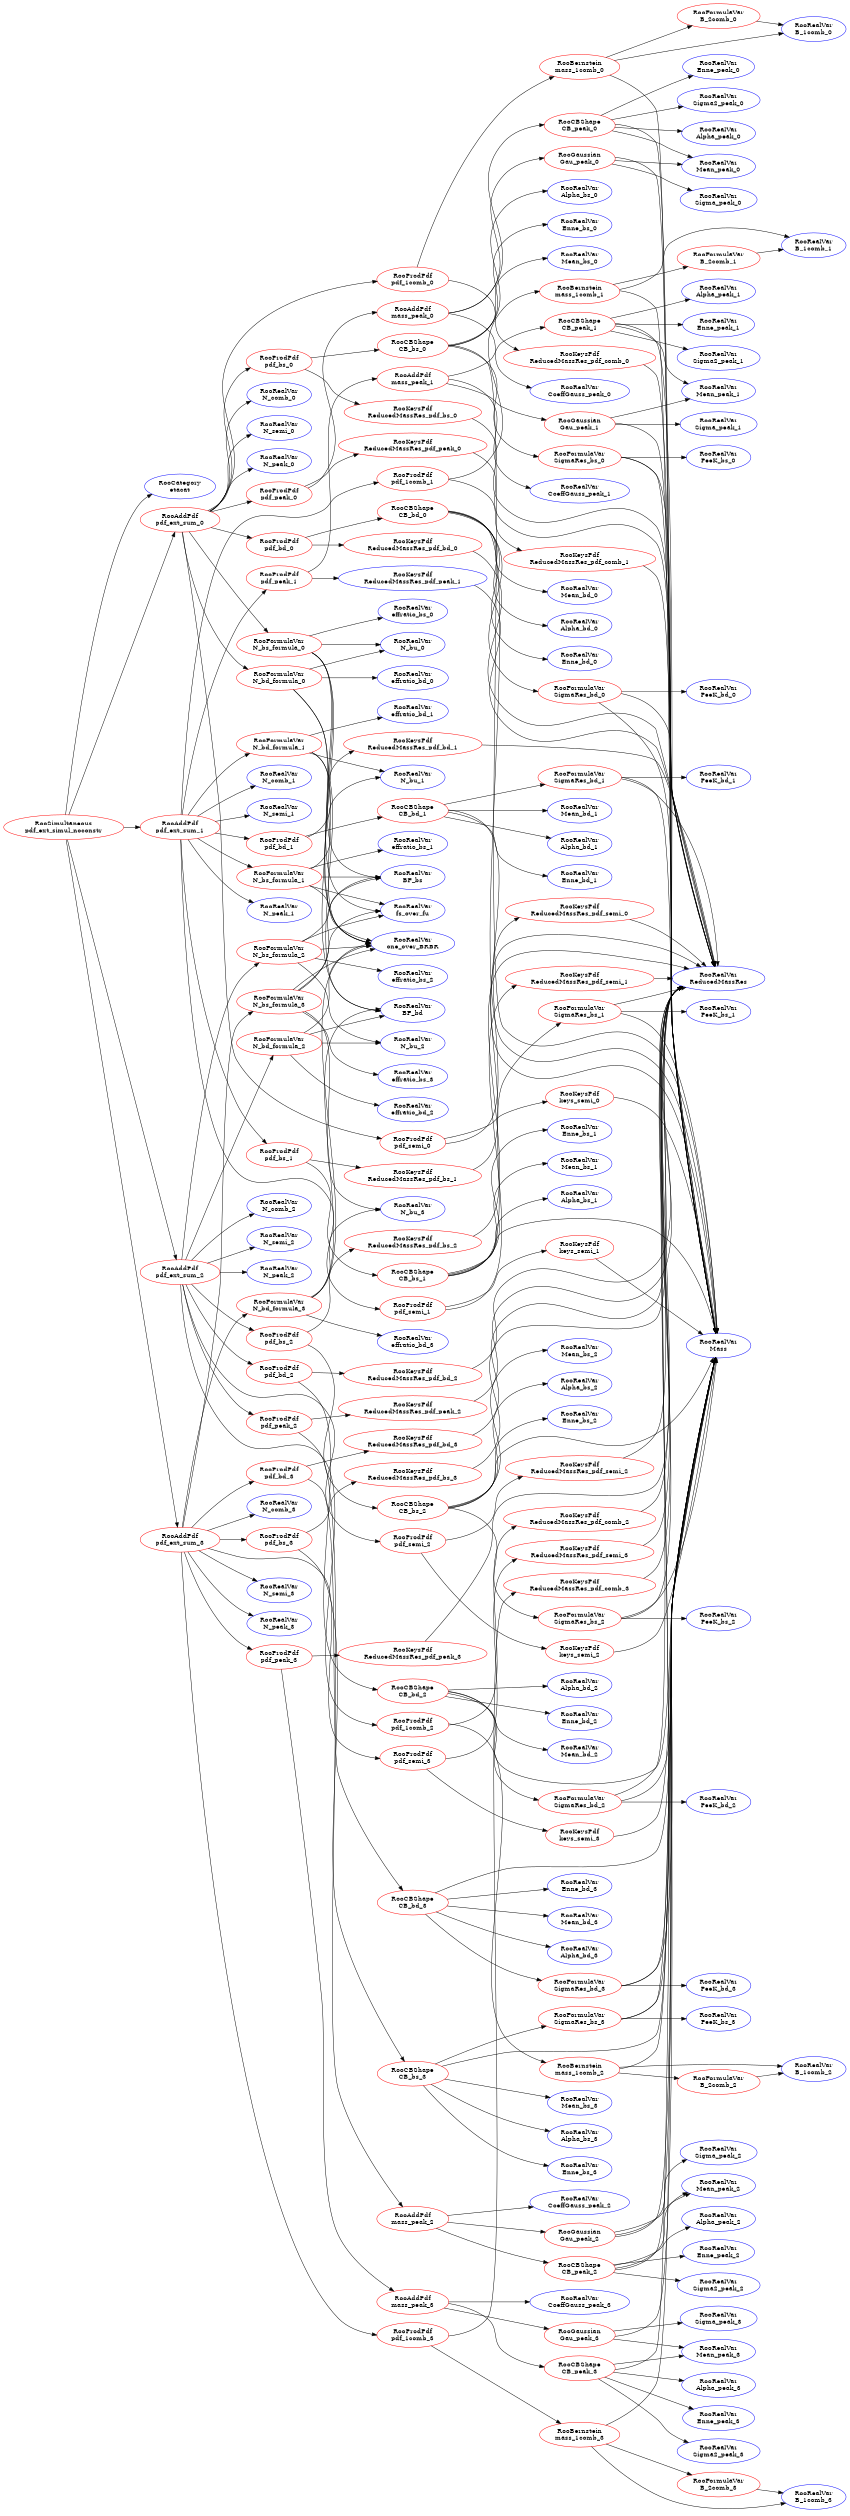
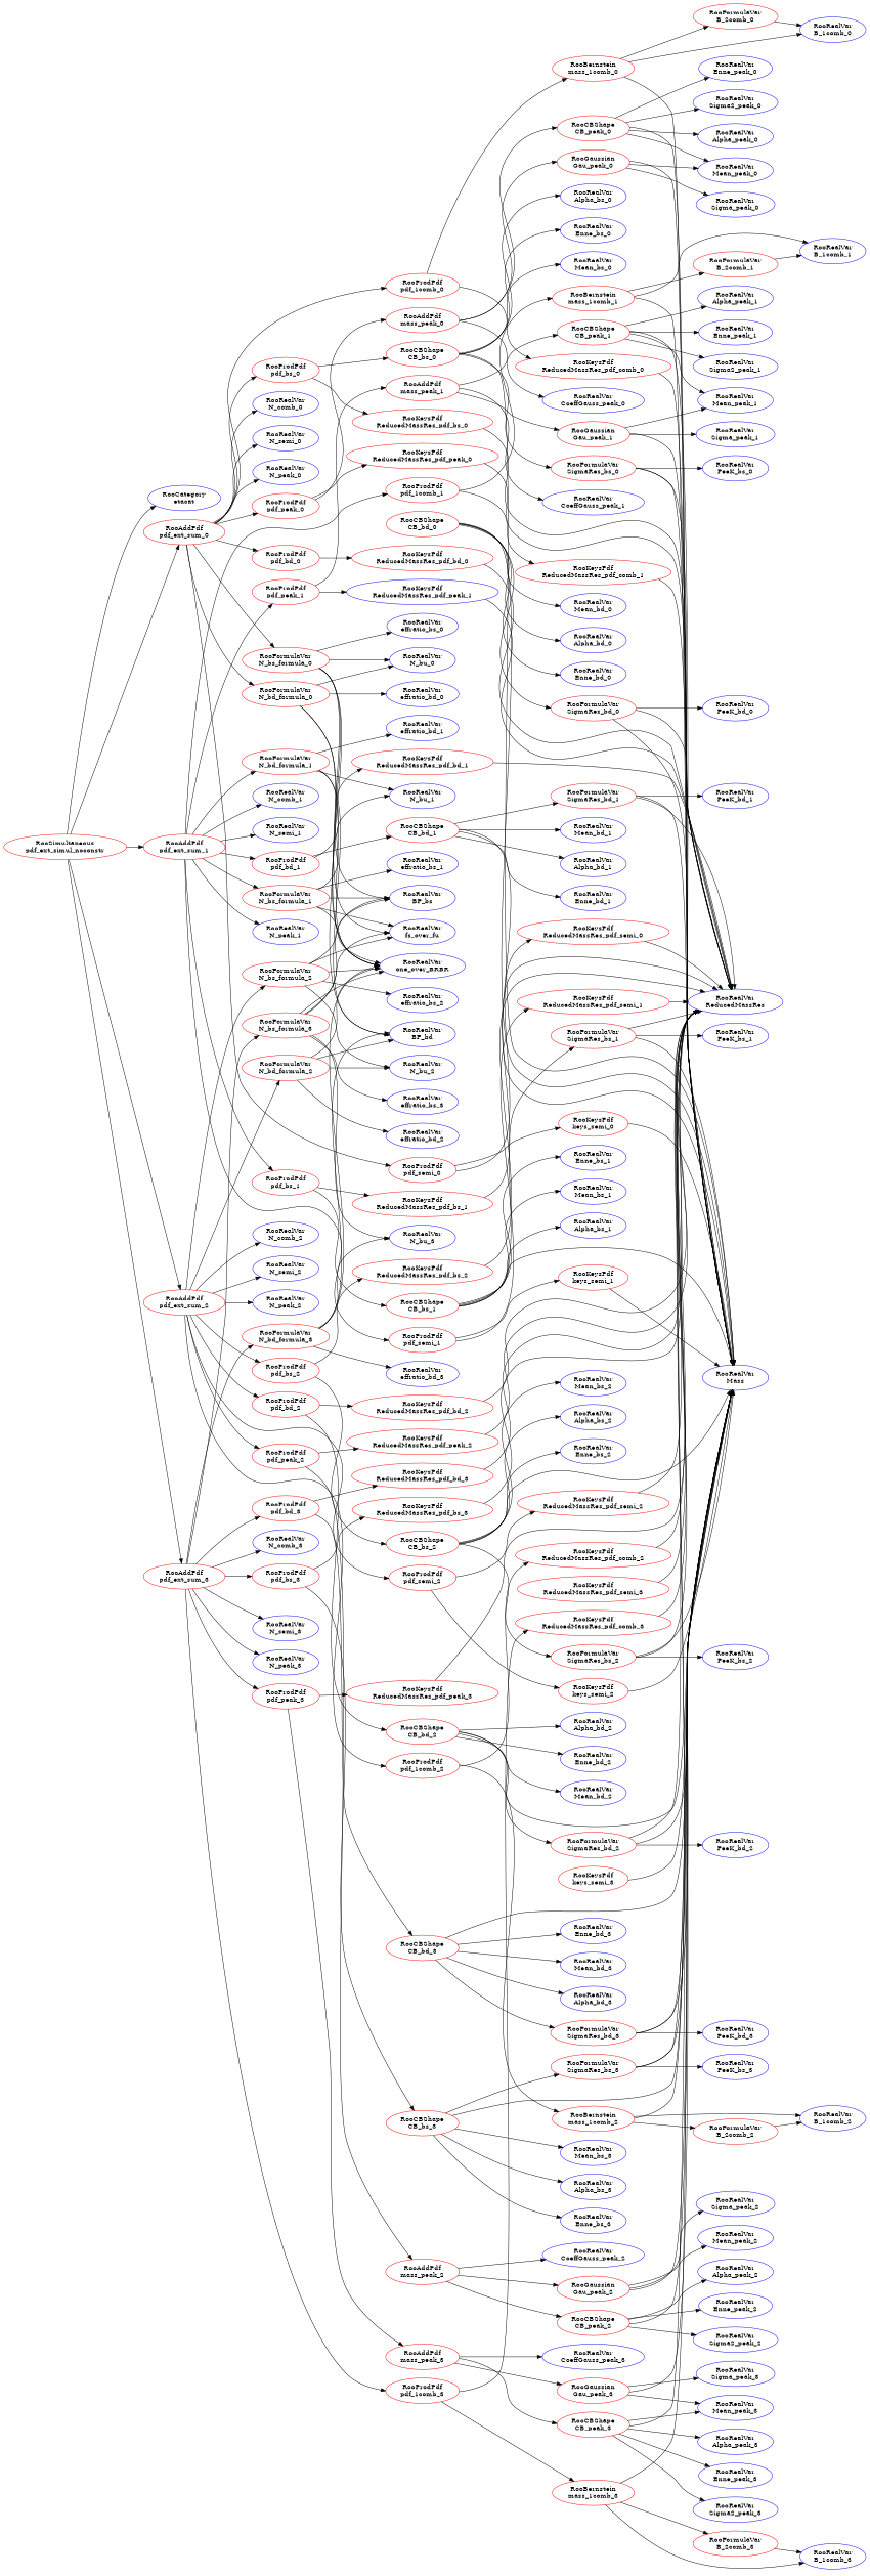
  digraph {
    rankdir=LR
    node [color=red]
    n1 [label="RooSimultaneous\npdf_ext_simul_noconstr"]
    n2 [color=blue label="RooCategory\netacat"]
    n3 [label="RooAddPdf\npdf_ext_sum_0"]
    n4 [label="RooAddPdf\npdf_ext_sum_1"]
    n5 [label="RooAddPdf\npdf_ext_sum_2"]
    n6 [label="RooAddPdf\npdf_ext_sum_3"]
    n7 [label="RooProdPdf\npdf_bs_0"]
    n8 [label="RooFormulaVar\nN_bs_formula_0"]
    n9 [label="RooProdPdf\npdf_bd_0"]
    n10 [label="RooFormulaVar\nN_bd_formula_0"]
    n11 [label="RooProdPdf\npdf_1comb_0"]
    n12 [color=blue label="RooRealVar\nN_comb_0"]
    n13 [label="RooProdPdf\npdf_semi_0"]
    n14 [color=blue label="RooRealVar\nN_semi_0"]
    n15 [label="RooProdPdf\npdf_peak_0"]
    n16 [color=blue label="RooRealVar\nN_peak_0"]
    n17 [label="RooProdPdf\npdf_bs_1"]
    n18 [label="RooFormulaVar\nN_bs_formula_1"]
    n19 [label="RooProdPdf\npdf_bd_1"]
    n20 [label="RooFormulaVar\nN_bd_formula_1"]
    n21 [label="RooProdPdf\npdf_1comb_1"]
    n22 [color=blue label="RooRealVar\nN_comb_1"]
    n23 [label="RooProdPdf\npdf_semi_1"]
    n24 [color=blue label="RooRealVar\nN_semi_1"]
    n25 [label="RooProdPdf\npdf_peak_1"]
    n26 [color=blue label="RooRealVar\nN_peak_1"]
    n27 [label="RooProdPdf\npdf_bs_2"]
    n28 [label="RooFormulaVar\nN_bs_formula_2"]
    n29 [label="RooProdPdf\npdf_bd_2"]
    n30 [label="RooFormulaVar\nN_bd_formula_2"]
    n31 [label="RooProdPdf\npdf_1comb_2"]
    n32 [color=blue label="RooRealVar\nN_comb_2"]
    n33 [label="RooProdPdf\npdf_semi_2"]
    n34 [color=blue label="RooRealVar\nN_semi_2"]
    n35 [label="RooProdPdf\npdf_peak_2"]
    n36 [color=blue label="RooRealVar\nN_peak_2"]
    n37 [label="RooProdPdf\npdf_bs_3"]
    n38 [label="RooFormulaVar\nN_bs_formula_3"]
    n39 [label="RooProdPdf\npdf_bd_3"]
    n40 [label="RooFormulaVar\nN_bd_formula_3"]
    n41 [label="RooProdPdf\npdf_1comb_3"]
    n42 [color=blue label="RooRealVar\nN_comb_3"]
-   n43 [label="RooProdPdf\npdf_semi_3"]
    n44 [color=blue label="RooRealVar\nN_semi_3"]
    n45 [label="RooProdPdf\npdf_peak_3"]
    n46 [color=blue label="RooRealVar\nN_peak_3"]
    n47 [label="RooCBShape\nCB_bs_0"]
    n48 [label="RooKeysPdf\nReducedMassRes_pdf_bs_0"]
    n49 [color=blue label="RooRealVar\neffratio_bs_0"]
    n50 [color=blue label="RooRealVar\nBF_bs"]
    n51 [color=blue label="RooRealVar\nN_bu_0"]
    n52 [color=blue label="RooRealVar\nfs_over_fu"]
    n53 [color=blue label="RooRealVar\none_over_BRBR"]
    n54 [label="RooCBShape\nCB_bd_0"]
    n55 [label="RooKeysPdf\nReducedMassRes_pdf_bd_0"]
    n56 [color=blue label="RooRealVar\neffratio_bd_0"]
    n57 [color=blue label="RooRealVar\nBF_bd"]
    n58 [label="RooBernstein\nmass_1comb_0"]
    n59 [label="RooKeysPdf\nReducedMassRes_pdf_comb_0"]
    n60 [label="RooKeysPdf\nReducedMassRes_pdf_semi_0"]
    n61 [label="RooKeysPdf\nkeys_semi_0"]
    n62 [label="RooAddPdf\nmass_peak_0"]
    n63 [label="RooKeysPdf\nReducedMassRes_pdf_peak_0"]
    n64 [color=blue label="RooRealVar\nMean_bs_0"]
    n65 [color=blue label="RooRealVar\nAlpha_bs_0"]
    n66 [color=blue label="RooRealVar\nEnne_bs_0"]
    n67 [color=blue label="RooRealVar\nMass"]
    n68 [label="RooFormulaVar\nSigmaRes_bs_0"]
    n69 [color=blue label="RooRealVar\nReducedMassRes"]
    n70 [color=blue label="RooRealVar\nPeeK_bs_0"]
    n71 [color=blue label="RooRealVar\nMean_bd_0"]
    n72 [color=blue label="RooRealVar\nAlpha_bd_0"]
    n73 [color=blue label="RooRealVar\nEnne_bd_0"]
    n74 [label="RooFormulaVar\nSigmaRes_bd_0"]
    n75 [color=blue label="RooRealVar\nPeeK_bd_0"]
    n76 [color=blue label="RooRealVar\nB_1comb_0"]
    n77 [label="RooFormulaVar\nB_2comb_0"]
    n78 [label="RooGaussian\nGau_peak_0"]
    n79 [color=blue label="RooRealVar\nCoeffGauss_peak_0"]
    n80 [label="RooCBShape\nCB_peak_0"]
    n81 [color=blue label="RooRealVar\nMean_peak_0"]
    n82 [color=blue label="RooRealVar\nSigma_peak_0"]
    n83 [color=blue label="RooRealVar\nSigma2_peak_0"]
    n84 [color=blue label="RooRealVar\nAlpha_peak_0"]
    n85 [color=blue label="RooRealVar\nEnne_peak_0"]
    n86 [label="RooCBShape\nCB_bs_1"]
    n87 [label="RooKeysPdf\nReducedMassRes_pdf_bs_1"]
    n88 [color=blue label="RooRealVar\neffratio_bs_1"]
    n89 [color=blue label="RooRealVar\nN_bu_1"]
    n90 [label="RooCBShape\nCB_bd_1"]
    n91 [label="RooKeysPdf\nReducedMassRes_pdf_bd_1"]
    n92 [color=blue label="RooRealVar\neffratio_bd_1"]
    n93 [label="RooBernstein\nmass_1comb_1"]
    n94 [label="RooKeysPdf\nReducedMassRes_pdf_comb_1"]
    n95 [label="RooKeysPdf\nReducedMassRes_pdf_semi_1"]
    n96 [label="RooKeysPdf\nkeys_semi_1"]
    n97 [label="RooAddPdf\nmass_peak_1"]
    n98 [color=blue label="RooKeysPdf\nReducedMassRes_pdf_peak_1"]
    n99 [color=blue label="RooRealVar\nMean_bs_1"]
    n100 [color=blue label="RooRealVar\nAlpha_bs_1"]
    n101 [color=blue label="RooRealVar\nEnne_bs_1"]
    n102 [label="RooFormulaVar\nSigmaRes_bs_1"]
    n103 [color=blue label="RooRealVar\nPeeK_bs_1"]
    n104 [color=blue label="RooRealVar\nMean_bd_1"]
    n105 [color=blue label="RooRealVar\nAlpha_bd_1"]
    n106 [color=blue label="RooRealVar\nEnne_bd_1"]
    n107 [label="RooFormulaVar\nSigmaRes_bd_1"]
    n108 [color=blue label="RooRealVar\nPeeK_bd_1"]
    n109 [color=blue label="RooRealVar\nB_1comb_1"]
    n110 [label="RooFormulaVar\nB_2comb_1"]
    n111 [label="RooGaussian\nGau_peak_1"]
    n112 [color=blue label="RooRealVar\nCoeffGauss_peak_1"]
    n113 [label="RooCBShape\nCB_peak_1"]
    n114 [color=blue label="RooRealVar\nMean_peak_1"]
    n115 [color=blue label="RooRealVar\nSigma_peak_1"]
    n116 [color=blue label="RooRealVar\nSigma2_peak_1"]
    n117 [color=blue label="RooRealVar\nAlpha_peak_1"]
    n118 [color=blue label="RooRealVar\nEnne_peak_1"]
    n119 [label="RooCBShape\nCB_bs_2"]
    n120 [label="RooKeysPdf\nReducedMassRes_pdf_bs_2"]
    n121 [color=blue label="RooRealVar\neffratio_bs_2"]
    n122 [color=blue label="RooRealVar\nN_bu_2"]
    n123 [label="RooCBShape\nCB_bd_2"]
    n124 [label="RooKeysPdf\nReducedMassRes_pdf_bd_2"]
    n125 [color=blue label="RooRealVar\neffratio_bd_2"]
    n126 [label="RooBernstein\nmass_1comb_2"]
    n127 [label="RooKeysPdf\nReducedMassRes_pdf_comb_2"]
    n128 [label="RooKeysPdf\nReducedMassRes_pdf_semi_2"]
    n129 [label="RooKeysPdf\nkeys_semi_2"]
    n130 [label="RooAddPdf\nmass_peak_2"]
    n131 [label="RooKeysPdf\nReducedMassRes_pdf_peak_2"]
    n132 [color=blue label="RooRealVar\nMean_bs_2"]
    n133 [color=blue label="RooRealVar\nAlpha_bs_2"]
    n134 [color=blue label="RooRealVar\nEnne_bs_2"]
    n135 [label="RooFormulaVar\nSigmaRes_bs_2"]
    n136 [color=blue label="RooRealVar\nPeeK_bs_2"]
    n137 [color=blue label="RooRealVar\nMean_bd_2"]
    n138 [color=blue label="RooRealVar\nAlpha_bd_2"]
    n139 [color=blue label="RooRealVar\nEnne_bd_2"]
    n140 [label="RooFormulaVar\nSigmaRes_bd_2"]
    n141 [color=blue label="RooRealVar\nPeeK_bd_2"]
    n142 [color=blue label="RooRealVar\nB_1comb_2"]
    n143 [label="RooFormulaVar\nB_2comb_2"]
    n144 [label="RooGaussian\nGau_peak_2"]
    n145 [color=blue label="RooRealVar\nCoeffGauss_peak_2"]
    n146 [label="RooCBShape\nCB_peak_2"]
    n147 [color=blue label="RooRealVar\nMean_peak_2"]
    n148 [color=blue label="RooRealVar\nSigma_peak_2"]
    n149 [color=blue label="RooRealVar\nSigma2_peak_2"]
    n150 [color=blue label="RooRealVar\nAlpha_peak_2"]
    n151 [color=blue label="RooRealVar\nEnne_peak_2"]
    n152 [label="RooCBShape\nCB_bs_3"]
    n153 [label="RooKeysPdf\nReducedMassRes_pdf_bs_3"]
    n154 [color=blue label="RooRealVar\neffratio_bs_3"]
    n155 [color=blue label="RooRealVar\nN_bu_3"]
    n156 [label="RooCBShape\nCB_bd_3"]
    n157 [label="RooKeysPdf\nReducedMassRes_pdf_bd_3"]
    n158 [color=blue label="RooRealVar\neffratio_bd_3"]
    n159 [label="RooBernstein\nmass_1comb_3"]
    n160 [label="RooKeysPdf\nReducedMassRes_pdf_comb_3"]
    n161 [label="RooKeysPdf\nReducedMassRes_pdf_semi_3"]
    n162 [label="RooKeysPdf\nkeys_semi_3"]
    n163 [label="RooAddPdf\nmass_peak_3"]
    n164 [label="RooKeysPdf\nReducedMassRes_pdf_peak_3"]
    n165 [color=blue label="RooRealVar\nMean_bs_3"]
    n166 [color=blue label="RooRealVar\nAlpha_bs_3"]
    n167 [color=blue label="RooRealVar\nEnne_bs_3"]
    n168 [label="RooFormulaVar\nSigmaRes_bs_3"]
    n169 [color=blue label="RooRealVar\nPeeK_bs_3"]
    n170 [color=blue label="RooRealVar\nMean_bd_3"]
    n171 [color=blue label="RooRealVar\nAlpha_bd_3"]
    n172 [color=blue label="RooRealVar\nEnne_bd_3"]
    n173 [label="RooFormulaVar\nSigmaRes_bd_3"]
    n174 [color=blue label="RooRealVar\nPeeK_bd_3"]
    n175 [color=blue label="RooRealVar\nB_1comb_3"]
    n176 [label="RooFormulaVar\nB_2comb_3"]
    n177 [label="RooGaussian\nGau_peak_3"]
    n178 [color=blue label="RooRealVar\nCoeffGauss_peak_3"]
    n179 [label="RooCBShape\nCB_peak_3"]
    n180 [color=blue label="RooRealVar\nMean_peak_3"]
    n181 [color=blue label="RooRealVar\nSigma_peak_3"]
    n182 [color=blue label="RooRealVar\nSigma2_peak_3"]
    n183 [color=blue label="RooRealVar\nAlpha_peak_3"]
    n184 [color=blue label="RooRealVar\nEnne_peak_3"]
    n1 -> n2
    n1 -> n3
    n1 -> n4
    n1 -> n5
    n1 -> n6
    n3 -> n7
    n3 -> n8
    n3 -> n9
    n3 -> n10
    n3 -> n11
    n3 -> n12
    n3 -> n13
    n3 -> n14
    n3 -> n15
    n3 -> n16
    n4 -> n17
    n4 -> n18
    n4 -> n19
    n4 -> n20
    n4 -> n21
    n4 -> n22
    n4 -> n23
    n4 -> n24
    n4 -> n25
    n4 -> n26
    n5 -> n27
    n5 -> n28
    n5 -> n29
    n5 -> n30
    n5 -> n31
    n5 -> n32
    n5 -> n33
    n5 -> n34
    n5 -> n35
    n5 -> n36
    n6 -> n37
    n6 -> n38
    n6 -> n39
    n6 -> n40
    n6 -> n41
    n6 -> n42
-   n6 -> n43
    n6 -> n44
    n6 -> n45
    n6 -> n46
    n7 -> n47
    n7 -> n48
    n8 -> n49
    n8 -> n50
    n8 -> n51
    n8 -> n52
    n8 -> n53
-   n9 -> n54
    n9 -> n55
    n10 -> n51
    n10 -> n53
    n10 -> n56
    n10 -> n57
    n11 -> n58
    n11 -> n59
    n13 -> n60
    n13 -> n61
    n15 -> n62
    n15 -> n63
    n17 -> n86
    n17 -> n87
    n18 -> n50
    n18 -> n52
    n18 -> n53
    n18 -> n88
    n18 -> n89
    n19 -> n90
    n19 -> n91
    n20 -> n53
    n20 -> n57
    n20 -> n89
    n20 -> n92
    n21 -> n93
    n21 -> n94
    n23 -> n95
    n23 -> n96
    n25 -> n97
    n25 -> n98
    n27 -> n119
    n27 -> n120
    n28 -> n50
    n28 -> n52
    n28 -> n53
    n28 -> n121
    n28 -> n122
    n29 -> n123
    n29 -> n124
    n30 -> n53
    n30 -> n57
    n30 -> n122
    n30 -> n125
    n31 -> n126
    n31 -> n127
    n33 -> n128
    n33 -> n129
    n35 -> n130
    n35 -> n131
    n37 -> n152
    n37 -> n153
    n38 -> n50
    n38 -> n52
    n38 -> n53
    n38 -> n154
    n38 -> n155
    n39 -> n156
    n39 -> n157
    n40 -> n53
    n40 -> n57
    n40 -> n155
    n40 -> n158
    n41 -> n159
    n41 -> n160
-   n43 -> n161
-   n43 -> n162
    n45 -> n163
    n45 -> n164
    n47 -> n64
    n47 -> n65
    n47 -> n66
    n47 -> n67
    n47 -> n68
    n48 -> n69
    n54 -> n67
    n54 -> n71
    n54 -> n72
    n54 -> n73
    n54 -> n74
    n55 -> n69
    n58 -> n67
    n58 -> n76
    n58 -> n77
    n59 -> n69
    n60 -> n69
    n61 -> n67
    n62 -> n78
    n62 -> n79
    n62 -> n80
    n63 -> n69
    n68 -> n67
    n68 -> n69
    n68 -> n70
    n74 -> n67
    n74 -> n69
    n74 -> n75
    n77 -> n76
    n78 -> n67
    n78 -> n81
    n78 -> n82
    n80 -> n67
    n80 -> n81
    n80 -> n83
    n80 -> n84
    n80 -> n85
    n86 -> n67
    n86 -> n99
    n86 -> n100
    n86 -> n101
    n86 -> n102
    n87 -> n69
    n90 -> n67
    n90 -> n104
    n90 -> n105
    n90 -> n106
    n90 -> n107
    n91 -> n69
    n93 -> n67
    n93 -> n109
    n93 -> n110
    n94 -> n69
    n95 -> n69
    n96 -> n67
    n97 -> n111
    n97 -> n112
    n97 -> n113
    n98 -> n69
    n102 -> n67
    n102 -> n69
    n102 -> n103
    n107 -> n67
    n107 -> n69
    n107 -> n108
    n110 -> n109
    n111 -> n67
    n111 -> n114
    n111 -> n115
    n113 -> n67
    n113 -> n114
    n113 -> n116
    n113 -> n117
    n113 -> n118
    n119 -> n67
    n119 -> n132
    n119 -> n133
    n119 -> n134
    n119 -> n135
    n120 -> n69
    n123 -> n67
    n123 -> n137
    n123 -> n138
    n123 -> n139
    n123 -> n140
    n124 -> n69
    n126 -> n67
    n126 -> n142
    n126 -> n143
    n127 -> n69
    n128 -> n69
    n129 -> n67
    n130 -> n144
    n130 -> n145
    n130 -> n146
    n131 -> n69
    n135 -> n67
    n135 -> n69
    n135 -> n136
    n140 -> n67
    n140 -> n69
    n140 -> n141
    n143 -> n142
    n144 -> n67
    n144 -> n147
    n144 -> n148
    n146 -> n67
-   n146 -> n147
    n146 -> n149
    n146 -> n150
    n146 -> n151
    n152 -> n67
    n152 -> n165
    n152 -> n166
    n152 -> n167
    n152 -> n168
    n153 -> n69
    n156 -> n67
    n156 -> n170
    n156 -> n171
    n156 -> n172
    n156 -> n173
    n157 -> n69
    n159 -> n67
    n159 -> n175
    n159 -> n176
    n160 -> n69
    n161 -> n69
    n162 -> n67
    n163 -> n177
    n163 -> n178
    n163 -> n179
    n164 -> n69
    n168 -> n67
    n168 -> n69
    n168 -> n169
    n173 -> n67
    n173 -> n69
    n173 -> n174
    n176 -> n175
    n177 -> n67
    n177 -> n180
    n177 -> n181
    n179 -> n67
    n179 -> n180
    n179 -> n182
    n179 -> n183
    n179 -> n184
  }
